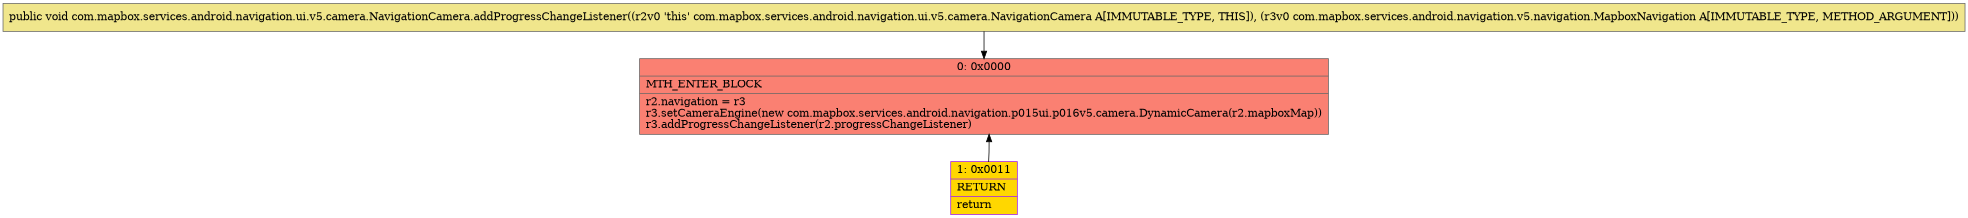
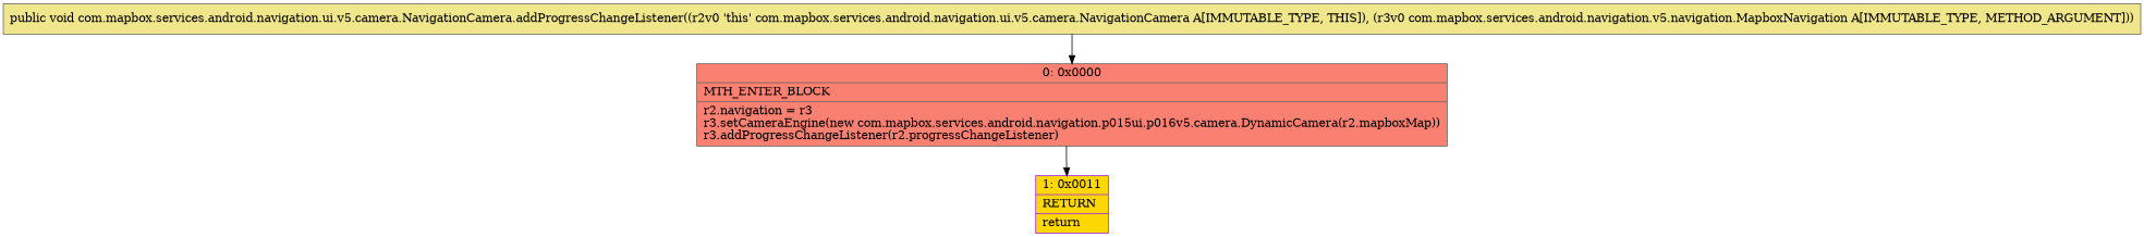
  digraph {
    node [shape=record style=filled color=gray40]
    n1 [label="{0\:\ 0x0000|MTH_ENTER_BLOCK\l|r2.navigation = r3\lr3.setCameraEngine(new com.mapbox.services.android.navigation.p015ui.p016v5.camera.DynamicCamera(r2.mapboxMap))\lr3.addProgressChangeListener(r2.progressChangeListener)\l}" fillcolor=salmon]
    n2 [label="{1\:\ 0x0011|RETURN\l|return\l}" fillcolor=gold color=purple]
    n3 [label="{public void com.mapbox.services.android.navigation.ui.v5.camera.NavigationCamera.addProgressChangeListener((r2v0 'this' com.mapbox.services.android.navigation.ui.v5.camera.NavigationCamera A[IMMUTABLE_TYPE, THIS]), (r3v0 com.mapbox.services.android.navigation.v5.navigation.MapboxNavigation A[IMMUTABLE_TYPE, METHOD_ARGUMENT])) }" fillcolor=khaki]
-   n2 -> n1
+   n1 -> n2
    n3 -> n1
  }
